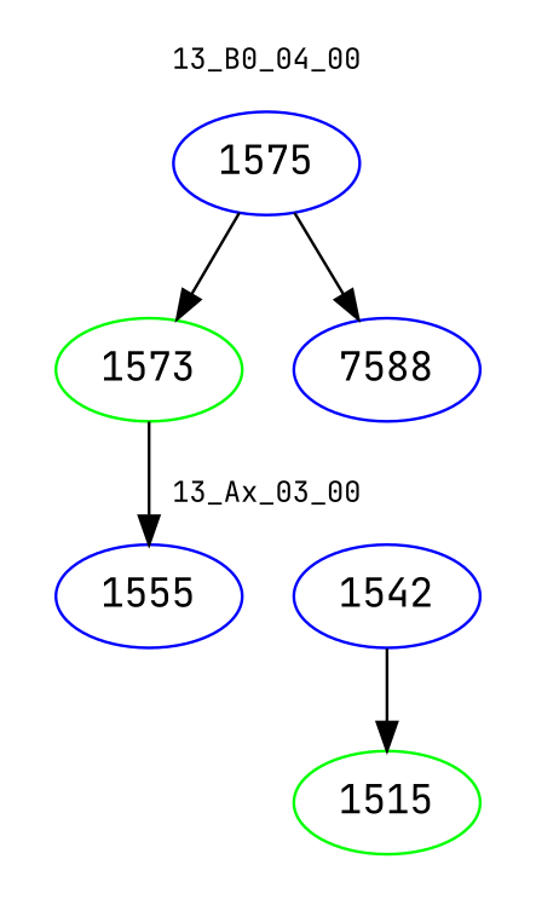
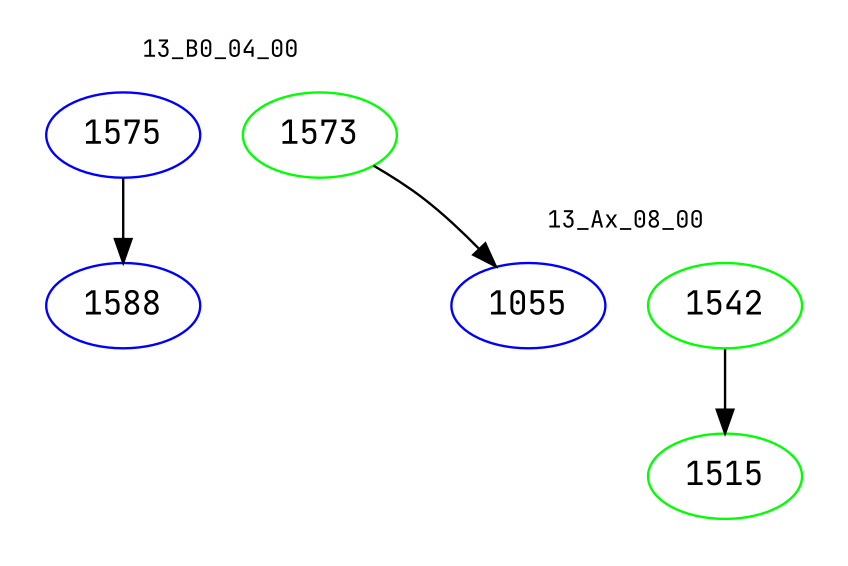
  digraph {
    fontname="JetBrains Mono"
    node [color=blue fontname="JetBrains Mono"]
    edge [color=black fontname="JetBrains Mono"]
-   n1 [label=1542]
+   n1 [color=green label=1542]
    n2 [color=green label=1515]
-   n3 [label=1555]
+   n3 [label=1055]
    n4 [label=1575]
    n5 [color=green label=1573]
-   n6 [label=7588]
+   n6 [label=1588]
    subgraph cluster_1 {
      color=white
      fontsize=10
-     label="13_Ax_03_00"
+     label="13_Ax_08_00"
      n1
      n2
      n3
    }
    subgraph cluster_2 {
      color=white
      fontsize=10
      label="13_B0_04_00"
      n4
      n5
      n6
    }
    n1 -> n2
-   n4 -> n5
    n4 -> n6
    n5 -> n3
  }
